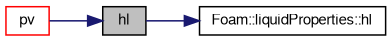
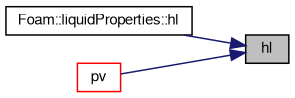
  digraph {
    rankdir=LR
    node [color=black fontname=FreeSans fontsize=10 shape=record]
    edge [color=midnightblue fontname=FreeSans fontsize=10 labelfontname=FreeSans labelfontsize=10 style=solid]
    n1 [fillcolor=grey75 fontcolor=black height=0.2 label=hl style=filled width=0.4]
    n2 [height=0.2 label="Foam::liquidProperties::hl" width=0.4]
    n3 [color=red height=0.2 label=pv width=0.4]
-   n1 -> n2
+   n2 -> n1
    n3 -> n1
  }
